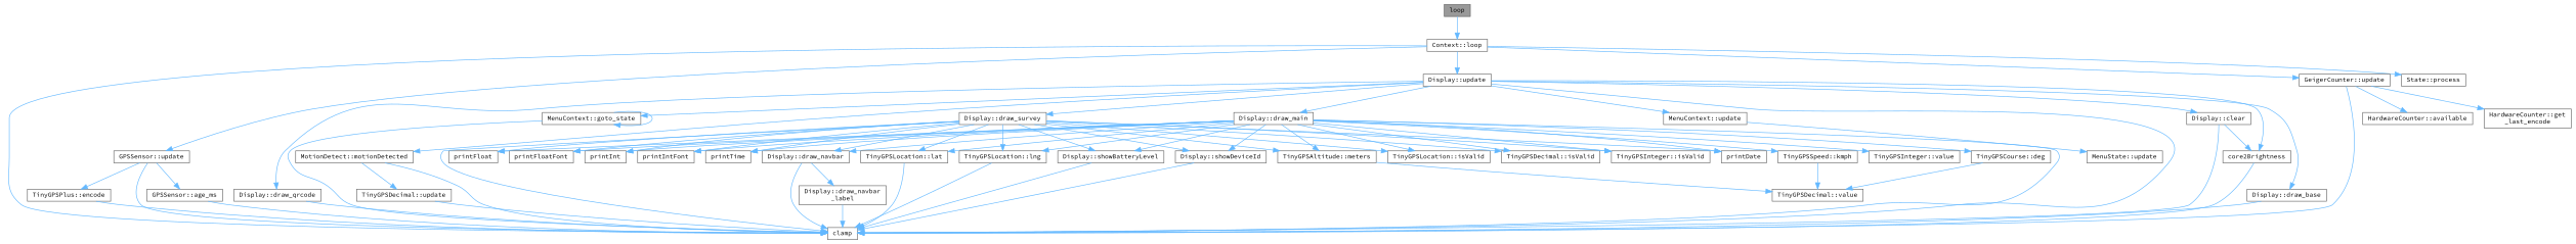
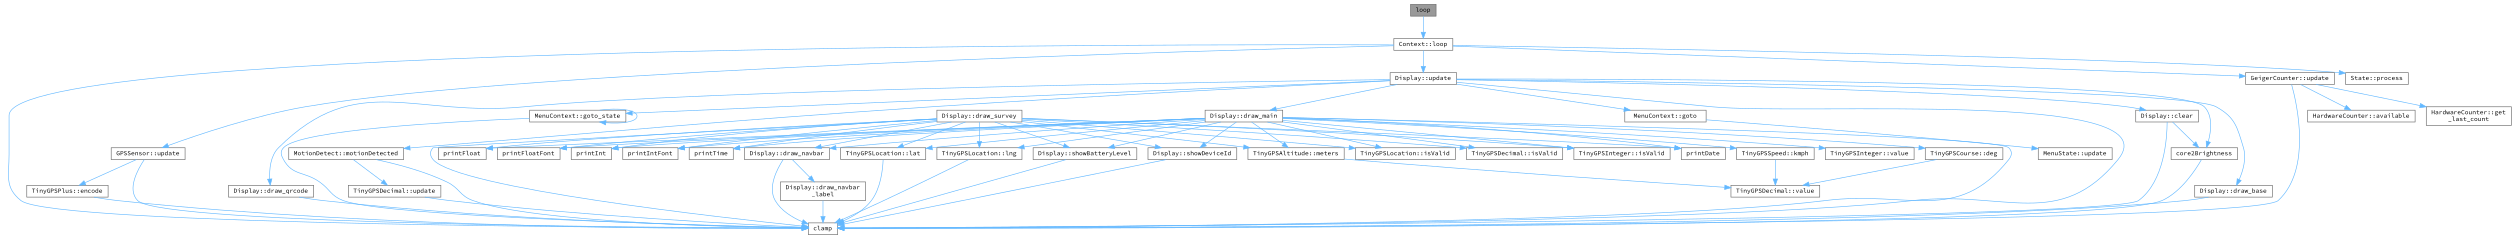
  digraph {
    fontname="Source Code Pro"
    rankdir=TB
    node [color=grey40 fillcolor=white fontname="Source Code Pro" fontsize=10 shape=box style=filled]
    edge [color=steelblue1 fontname="Source Code Pro" fontsize=10 labelfontname=Helvetica labelfontsize=10 style=solid]
    n1 [color=gray40 fillcolor=grey60 fontcolor=black height=0.2 label=loop width=0.4]
    n2 [height=0.2 label="Context::loop" width=0.4]
    n3 [height=0.2 label=clamp width=0.4]
    n4 [height=0.2 label="State::process" width=0.4]
    n5 [height=0.2 label="Display::update" width=0.4]
    n6 [height=0.2 label="GeigerCounter::update" width=0.4]
    n7 [height=0.2 label="GPSSensor::update" width=0.4]
    n8 [height=0.2 label="Display::clear" width=0.4]
    n9 [height=0.2 label=core2Brightness width=0.4]
    n10 [height=0.2 label="Display::draw_base" width=0.4]
    n11 [height=0.2 label="Display::draw_main" width=0.4]
    n12 [height=0.2 label="Display::draw_qrcode" width=0.4]
    n13 [height=0.2 label="Display::draw_survey" width=0.4]
    n14 [height=0.2 label="MenuContext::goto_state" width=0.4]
    n15 [height=0.2 label="MotionDetect::motionDetected" width=0.4]
-   n16 [height=0.2 label="MenuContext::update" width=0.4]
+   n16 [height=0.2 label="MenuContext::goto" width=0.4]
    n17 [height=0.2 label="HardwareCounter::available" width=0.4]
-   n18 [height=0.2 label="HardwareCounter::get\l_last_encode" width=0.4]
-   n19 [height=0.2 label="GPSSensor::age_ms" width=0.4]
+   n18 [height=0.2 label="HardwareCounter::get\l_last_count" width=0.4]
    n20 [height=0.2 label="TinyGPSPlus::encode" width=0.4]
    n21 [height=0.2 label="TinyGPSCourse::deg" width=0.4]
    n22 [height=0.2 label="Display::draw_navbar" width=0.4]
    n23 [height=0.2 label="TinyGPSLocation::isValid" width=0.4]
    n24 [height=0.2 label="TinyGPSDecimal::isValid" width=0.4]
    n25 [height=0.2 label="TinyGPSInteger::isValid" width=0.4]
    n26 [height=0.2 label="TinyGPSSpeed::kmph" width=0.4]
    n27 [height=0.2 label="TinyGPSLocation::lat" width=0.4]
    n28 [height=0.2 label="TinyGPSLocation::lng" width=0.4]
    n29 [height=0.2 label="TinyGPSAltitude::meters" width=0.4]
    n30 [height=0.2 label=printDate width=0.4]
    n31 [height=0.2 label=printFloat width=0.4]
    n32 [height=0.2 label=printFloatFont width=0.4]
    n33 [height=0.2 label=printInt width=0.4]
    n34 [height=0.2 label=printIntFont width=0.4]
    n35 [height=0.2 label=printTime width=0.4]
    n36 [height=0.2 label="Display::showBatteryLevel" width=0.4]
    n37 [height=0.2 label="Display::showDeviceId" width=0.4]
    n38 [height=0.2 label="TinyGPSInteger::value" width=0.4]
    n39 [height=0.2 label="TinyGPSDecimal::update" width=0.4]
    n40 [height=0.2 label="MenuState::update" width=0.4]
    n41 [height=0.2 label="TinyGPSDecimal::value" width=0.4]
    n42 [height=0.2 label="Display::draw_navbar\l_label" width=0.4]
    n1 -> n2
    n2 -> n3
    n2 -> n4
    n2 -> n5
    n2 -> n6
    n2 -> n7
    n5 -> n3
    n5 -> n8
    n5 -> n9
    n5 -> n10
    n5 -> n11
    n5 -> n12
-   n5 -> n13
    n5 -> n14
    n5 -> n15
    n5 -> n16
    n6 -> n3
    n6 -> n17
    n6 -> n18
    n7 -> n3
-   n7 -> n19
    n7 -> n20
    n8 -> n3
    n8 -> n9
    n9 -> n3
    n10 -> n3
    n11 -> n3
    n11 -> n21
    n11 -> n22
    n11 -> n23
    n11 -> n24
    n11 -> n25
    n11 -> n26
    n11 -> n27
    n11 -> n28
    n11 -> n29
    n11 -> n30
    n11 -> n31
    n11 -> n32
    n11 -> n33
    n11 -> n34
    n11 -> n35
    n11 -> n36
    n11 -> n37
    n11 -> n38
    n12 -> n3
    n13 -> n3
    n13 -> n22
    n13 -> n23
    n13 -> n24
    n13 -> n25
    n13 -> n27
    n13 -> n28
    n13 -> n29
    n13 -> n30
    n13 -> n31
    n13 -> n32
    n13 -> n33
    n13 -> n34
    n13 -> n35
    n13 -> n36
    n13 -> n37
    n14 -> n3
    n14 -> n14
    n15 -> n3
    n15 -> n39
    n16 -> n40
-   n19 -> n3
    n20 -> n3
    n21 -> n41
    n22 -> n3
    n22 -> n42
    n26 -> n41
    n27 -> n3
    n28 -> n3
    n29 -> n41
    n36 -> n3
    n37 -> n3
    n39 -> n3
    n42 -> n3
  }
